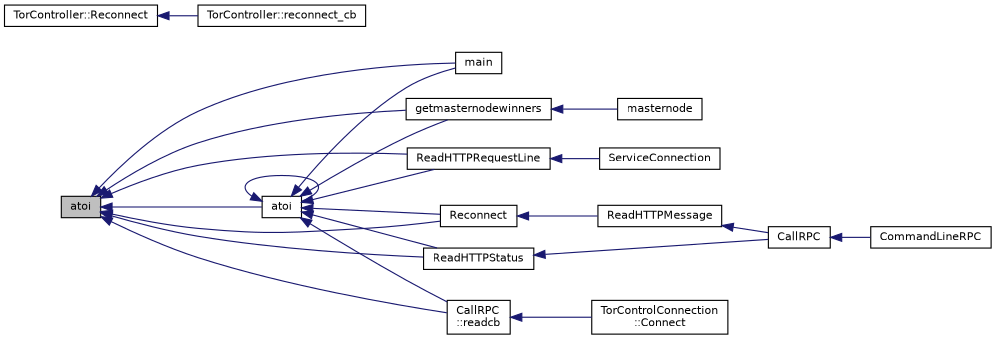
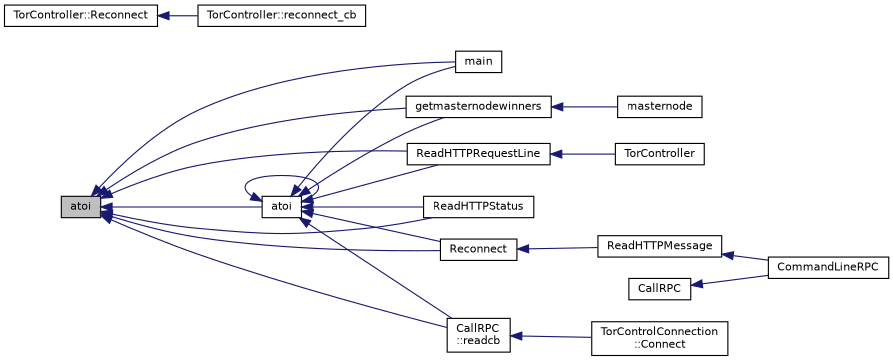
  digraph {
    rankdir=LR
    node [color=black fillcolor=white fontname=Helvetica fontsize=10 shape=record style=filled]
    edge [color=midnightblue dir=back fontname=Helvetica fontsize=10 labelfontname=Helvetica labelfontsize=10 style=solid]
    n1 [fillcolor=grey75 fontcolor=black height=0.2 label=atoi width=0.4]
    n2 [height=0.2 label=main width=0.4]
    n3 [height=0.2 label=getmasternodewinners width=0.4]
    n4 [height=0.2 label=ReadHTTPRequestLine width=0.4]
    n5 [height=0.2 label=ReadHTTPStatus width=0.4]
    n6 [height=0.2 label=Reconnect width=0.4]
    n7 [height=0.2 label="CallRPC\l::readcb" width=0.4]
    n8 [height=0.2 label=atoi width=0.4]
    n9 [height=0.2 label=masternode width=0.4]
-   n10 [height=0.2 label=ServiceConnection width=0.4]
+   n10 [height=0.2 label=TorController width=0.4]
    n11 [height=0.2 label=CallRPC width=0.4]
    n12 [height=0.2 label=ReadHTTPMessage width=0.4]
    n13 [height=0.2 label="TorControlConnection\l::Connect" width=0.4]
    n14 [height=0.2 label=CommandLineRPC width=0.4]
    n15 [height=0.2 label="TorController::Reconnect" width=0.4]
    n16 [height=0.2 label="TorController::reconnect_cb" width=0.4]
    n1 -> n2
    n1 -> n3
    n1 -> n4
    n1 -> n5
    n1 -> n6
    n1 -> n7
    n1 -> n8
    n3 -> n9
    n4 -> n10
-   n5 -> n11
    n6 -> n12
    n7 -> n13
    n8 -> n2
    n8 -> n3
    n8 -> n4
    n8 -> n5
    n8 -> n6
    n8 -> n7
    n8 -> n8
    n11 -> n14
-   n12 -> n11
+   n12 -> n14
    n15 -> n16
  }
